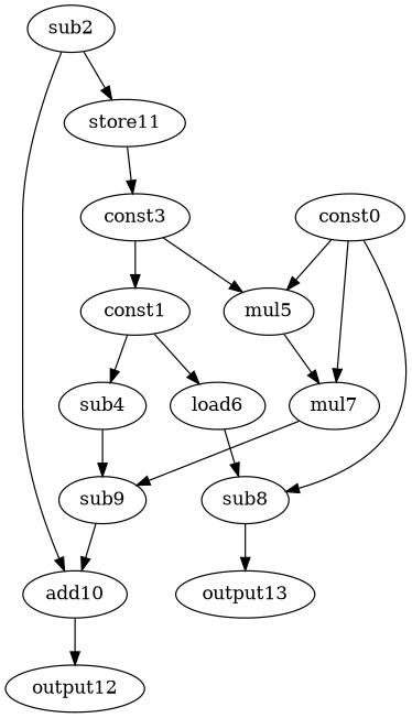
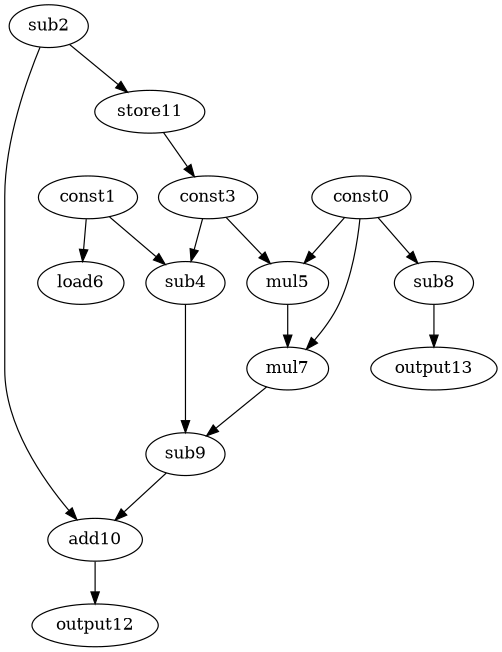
  digraph {
    node [opcode=const]
    edge [operand=0]
    mul5 [opcode=mul]
    const0
    mul7 [opcode=mul]
    sub8 [opcode=sub]
    sub9 [opcode=sub]
    output13 [opcode=output]
    sub4 [opcode=sub]
    const1
    load6 [opcode=load]
    n10 [label=sub2]
    add10 [opcode=add]
    store11 [opcode=store]
    output12 [opcode=output]
    const3
    mul5 -> mul7 [operand=1]
    const0 -> mul5
    const0 -> mul7
    const0 -> sub8
    mul7 -> sub9
    sub8 -> output13
    sub9 -> add10
    sub4 -> sub9 [operand=1]
    const1 -> sub4
    const1 -> load6
-   load6 -> sub8 [operand=1]
    n10 -> add10 [operand=1]
    n10 -> store11
    add10 -> output12
    store11 -> const3 [operand=1]
    const3 -> mul5 [operand=1]
-   const3 -> const1 [operand=1]
+   const3 -> sub4 [operand=1]
  }
